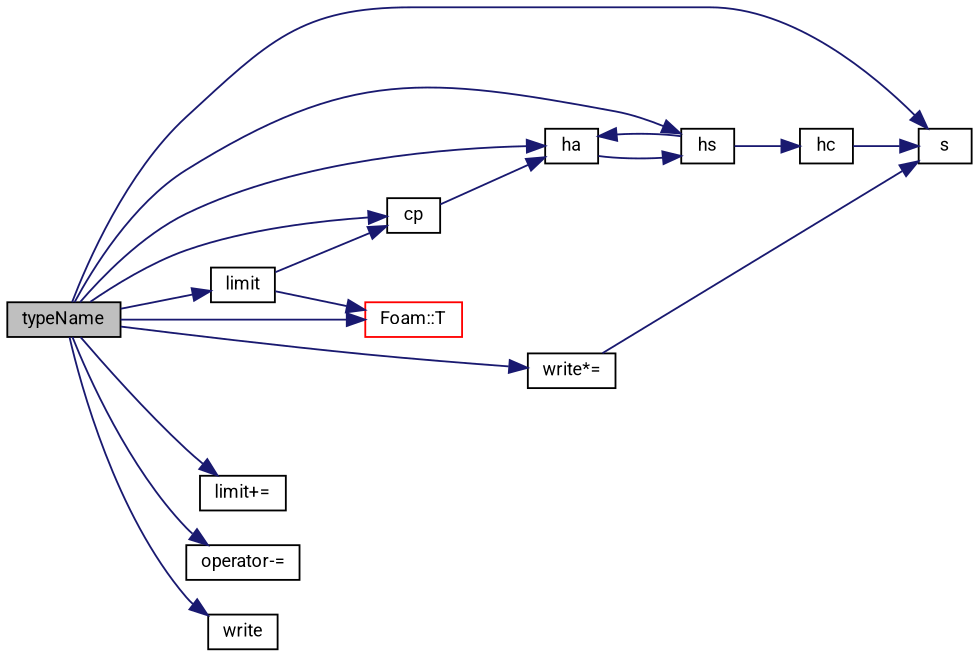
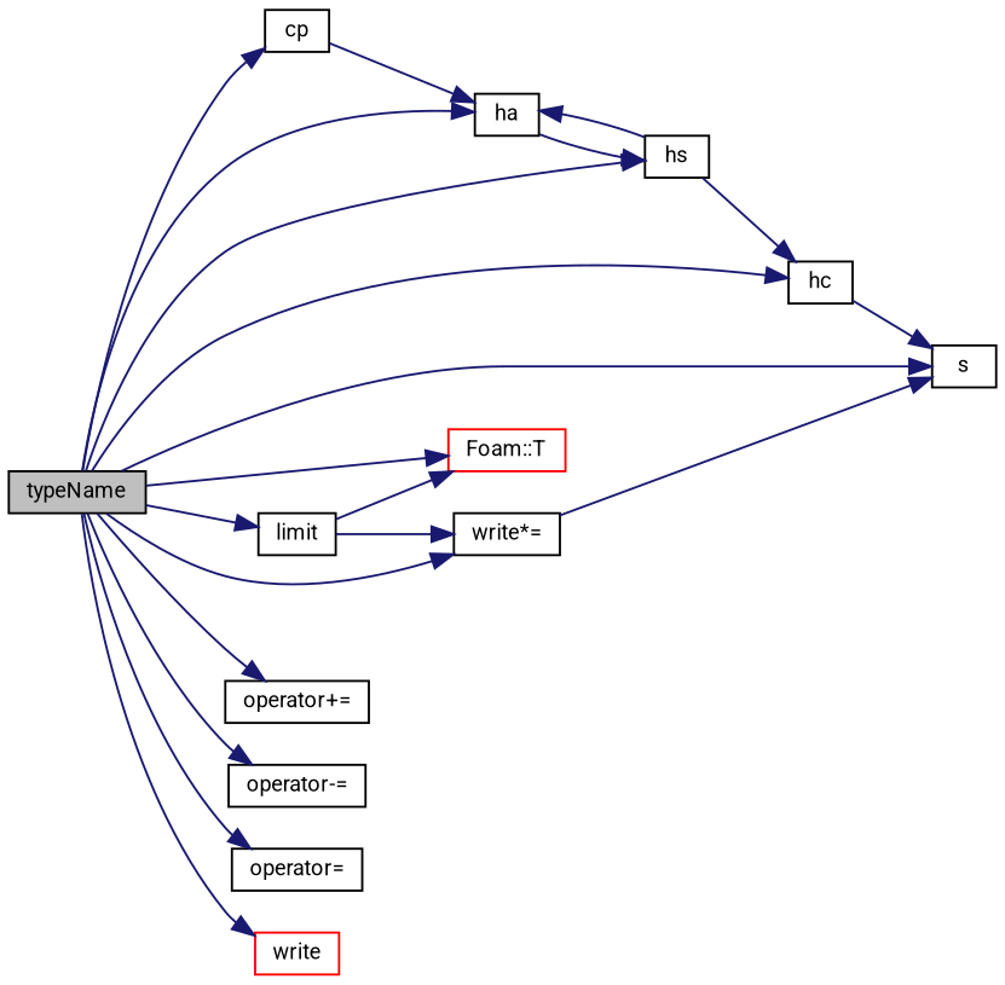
  digraph {
    fontname=Roboto
    rankdir=LR
    node [color=black fontname=Roboto fontsize=10 shape=record]
    edge [color=midnightblue fontname=Roboto fontsize=10 labelfontname=FreeSans labelfontsize=10 style=solid]
    n1 [fillcolor=grey75 fontcolor=black height=0.2 label=typeName style=filled width=0.4]
    n2 [height=0.2 label=cp width=0.4]
    n3 [height=0.2 label=ha width=0.4]
    n4 [height=0.2 label=hs width=0.4]
    n5 [height=0.2 label=hc width=0.4]
    n6 [height=0.2 label=s width=0.4]
    n7 [height=0.2 label=limit width=0.4]
    n8 [color=red height=0.2 label="Foam::T" width=0.4]
    n9 [height=0.2 label="write*=" width=0.4]
-   n10 [height=0.2 label="limit+=" width=0.4]
+   n10 [height=0.2 label="operator+=" width=0.4]
    n11 [height=0.2 label="operator-=" width=0.4]
-   n13 [height=0.2 label=write width=0.4]
+   n12 [height=0.2 label="operator=" width=0.4]
+   n13 [color=red height=0.2 label=write width=0.4]
    n1 -> n2
    n1 -> n3
    n1 -> n4
+   n1 -> n5
    n1 -> n6
    n1 -> n7
    n1 -> n8
    n1 -> n9
    n1 -> n10
    n1 -> n11
+   n1 -> n12
    n1 -> n13
    n2 -> n3
    n3 -> n4
    n4 -> n3
    n4 -> n5
    n5 -> n6
-   n7 -> n2
+   n7 -> n9
    n7 -> n8
    n9 -> n6
  }
